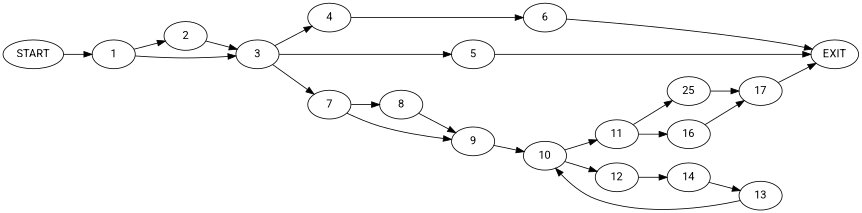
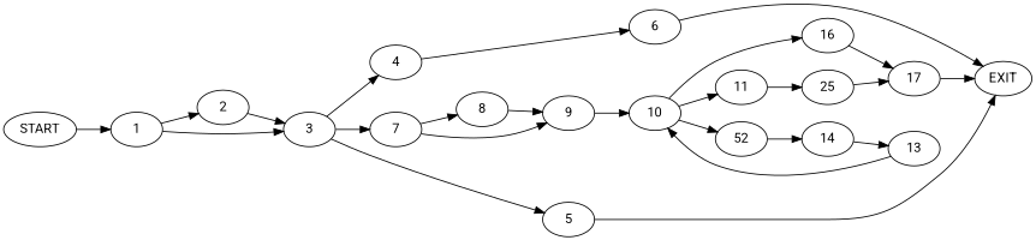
  digraph {
    fontname=Roboto
    rankdir=LR
    node [fontname=Roboto]
    edge [fontname=Roboto]
    n1 [label=START]
    1
    2
    3
    n5 [label=EXIT]
    4
    5
    7
    6
    8
    9
    10
    11
-   12
+   12 [label=52]
    n15 [label=25]
    16
    14
    17
    13
    n1 -> 1
    1 -> 2
    1 -> 3
    2 -> 3
    3 -> 4
    3 -> 5
    3 -> 7
    4 -> 6
    5 -> n5
    7 -> 8
    7 -> 9
    6 -> n5
    8 -> 9
    9 -> 10
    10 -> 11
    10 -> 12
    11 -> n15
-   11 -> 16
+   10 -> 16
    12 -> 14
    n15 -> 17
    16 -> 17
    14 -> 13
    17 -> n5
    13 -> 10
  }
